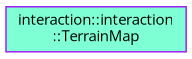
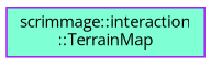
  digraph {
    rankdir=LR
    fontname="Open Sans"
-   n1 [color=purple fillcolor=aquamarine fontname="Open Sans" fontsize=10 height=0.2 label="interaction::interaction\l::TerrainMap" shape=record style=filled width=0.4]
+   n1 [color=purple fillcolor=aquamarine fontname="Open Sans" fontsize=10 height=0.2 label="scrimmage::interaction\l::TerrainMap" shape=record style=filled width=0.4]
  }
